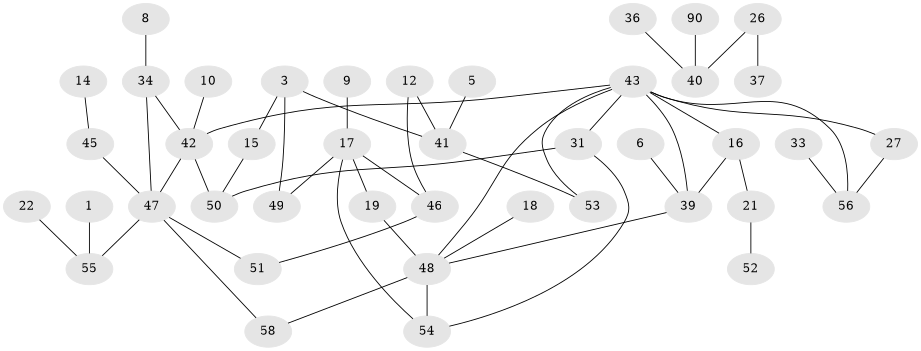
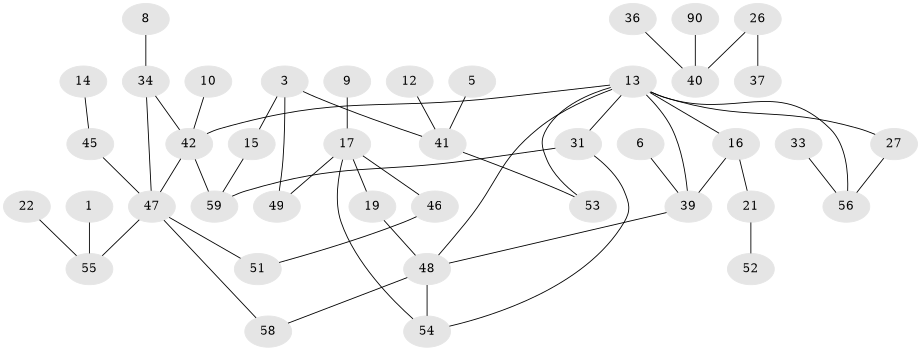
  graph {
    node [color=gray90 style=filled]
    edge [weight=1.0]
    1
    55
    3
    15
    41
    49
-   50
+   50 [label=59]
    53
    36
    40
    45
    47
    5
    6
    39
    48
    8
    34
    42
    9
    17
    46
    19
    54
    10
    12
    51
-   13 [label=43]
+   13
    16
    27
    31
    56
    21
    58
    14
    52
-   18
    22
    26
    37
    n41 [label=90]
    33
    1 -- 55
    3 -- 15
    3 -- 41
    3 -- 49
    15 -- 50
    41 -- 53
    36 -- 40
    45 -- 47
    47 -- 55
    47 -- 51
    47 -- 58
    5 -- 41
    6 -- 39
    39 -- 48
    48 -- 54
    48 -- 58
    8 -- 34
    34 -- 47
    34 -- 42
    42 -- 50
    42 -- 47
    9 -- 17
    17 -- 49
    17 -- 46
    17 -- 19
    17 -- 54
    46 -- 51
    19 -- 48 [weight=2.0]
    10 -- 42
    12 -- 41
-   12 -- 46
    13 -- 53
    13 -- 39
    13 -- 48
    13 -- 42
    13 -- 16
    13 -- 27
    13 -- 31
    13 -- 56
    16 -- 39
    16 -- 21
    27 -- 56
    31 -- 50
    31 -- 54
    21 -- 52
    14 -- 45
-   18 -- 48
    22 -- 55
    26 -- 40
    26 -- 37
    n41 -- 40
    33 -- 56
  }
